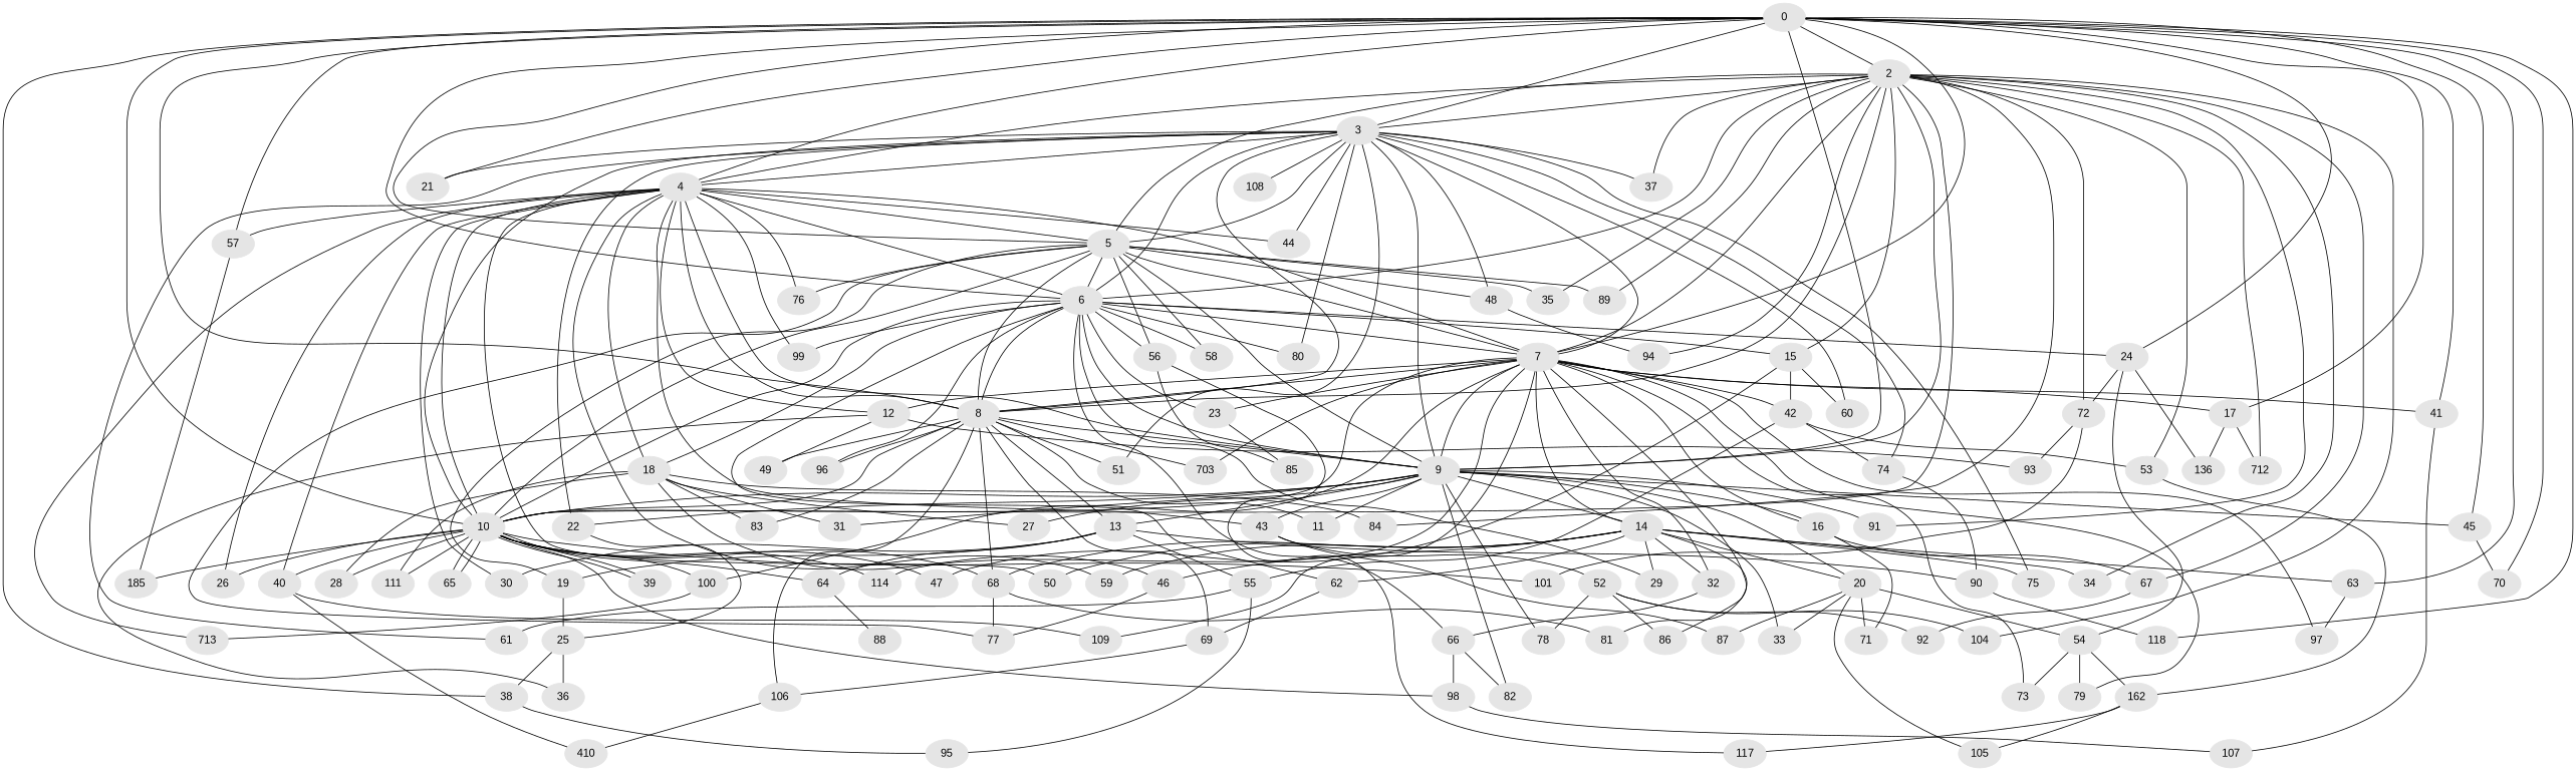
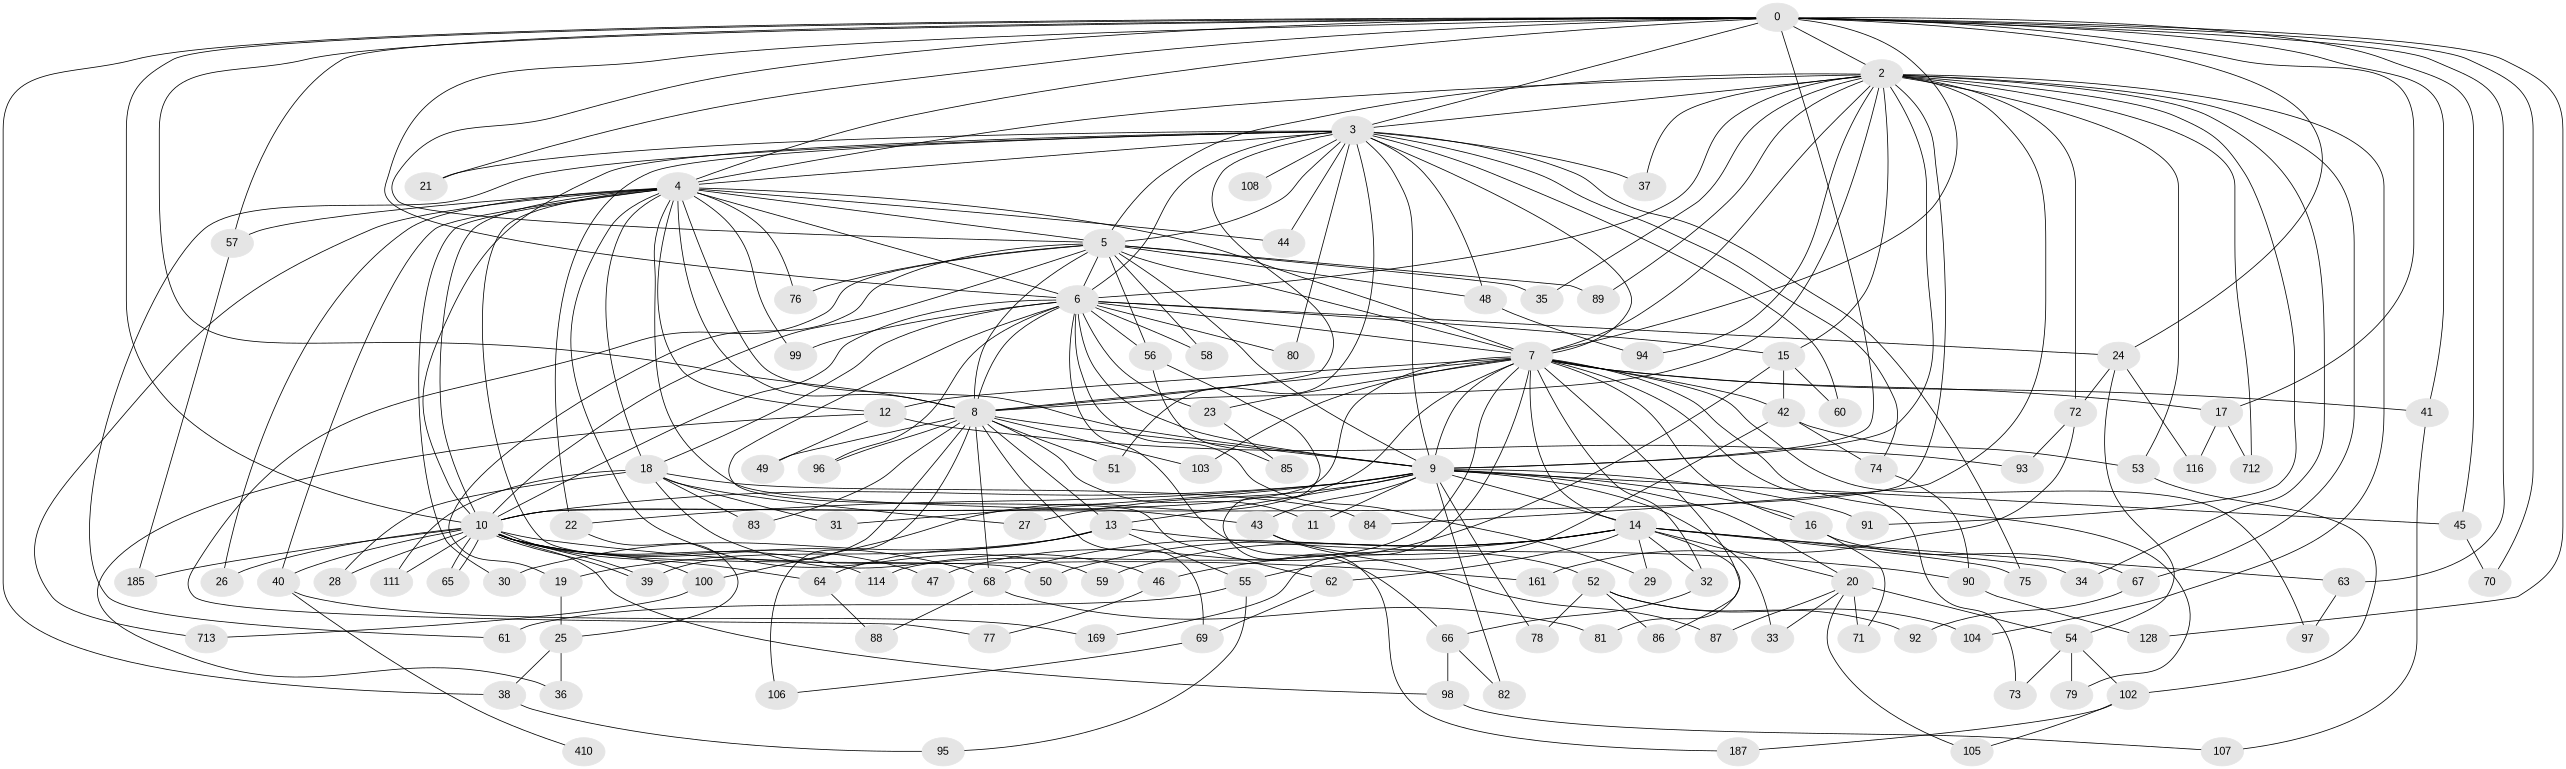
  graph {
    fontname="Liberation Sans"
    node [color=gray90 fontname="Liberation Sans" style=filled]
    edge [fontname="Liberation Sans"]
    n1 [label=0]
    2
    3
    4
    5
    6
    7
    8
    9
    10
    17
    21
    24
    38
    41
    45
    57
    63
    70
-   118
+   118 [label=128]
    15
    34
    35
    37
    53
    67
    72
    84
    89
    91
    94
    104
    n33 [label=712]
    108
    22
    44
    48
    51
    60
    61
    74
    75
    80
    12
    18
    26
    30
    40
    43
    50
    59
    76
    99
    n54 [label=713]
    19
    56
    58
    77
    23
    29
    62
    66
    96
    14
    16
    32
    42
    73
    79
    81
    97
    100
-   103 [label=703]
-   109
+   103
+   109 [label=169]
    114
    11
    13
    49
    68
    69
    83
    106
    20
    27
    31
    33
    78
    82
    28
    39
    47
    64
    65
    98
-   101
+   101 [label=161]
    111
    n97 [label=185]
-   116 [label=136]
+   116
    54
    95
    107
-   102 [label=162]
+   102
    92
    93
    25
    90
    36
    46
    n109 [label=410]
    52
    87
    85
-   117
+   117 [label=187]
    86
    71
    55
    88
    105
    n1 -- 2
    n1 -- 3
    n1 -- 4
    n1 -- 5
    n1 -- 6
    n1 -- 7
    n1 -- 8
    n1 -- 9
    n1 -- 10
    n1 -- 17
    n1 -- 21
    n1 -- 24
    n1 -- 38
    n1 -- 41
    n1 -- 45
    n1 -- 57
    n1 -- 63
    n1 -- 70
    n1 -- 118
    2 -- 3
    2 -- 4
    2 -- 5
    2 -- 6
    2 -- 7
    2 -- 8
    2 -- 9
    2 -- 10
    2 -- 15
    2 -- 34
    2 -- 35
    2 -- 37
    2 -- 53
    2 -- 67
    2 -- 72
    2 -- 84
    2 -- 89
    2 -- 91
    2 -- 94
    2 -- 104
    2 -- n33
    3 -- 4
    3 -- 5
    3 -- 6
    3 -- 7
    3 -- 8
    3 -- 9
    3 -- 10
    3 -- 21
    3 -- 37
    3 -- 108
    3 -- 22
    3 -- 44
    3 -- 48
    3 -- 51
    3 -- 60
    3 -- 61
    3 -- 74
    3 -- 75
    3 -- 80
    4 -- 5
    4 -- 6
    4 -- 7
    4 -- 8
    4 -- 9
    4 -- 10
    4 -- 57
    4 -- 44
    4 -- 12
    4 -- 18
    4 -- 26
    4 -- 30
    4 -- 40
    4 -- 43
    4 -- 50
    4 -- 59
    4 -- 76
    4 -- 99
    4 -- n54
    5 -- 6
    5 -- 7
    5 -- 8
    5 -- 9
    5 -- 10
    5 -- 35
    5 -- 89
    5 -- 48
    5 -- 76
    5 -- 19
    5 -- 56
    5 -- 58
    5 -- 77
    6 -- 7
    6 -- 8
    6 -- 9
    6 -- 10
    6 -- 24
    6 -- 15
    6 -- 80
    6 -- 18
    6 -- 99
    6 -- 56
    6 -- 58
    6 -- 23
    6 -- 29
    6 -- 62
    6 -- 66
    6 -- 96
    7 -- 8
    7 -- 9
    7 -- 10
    7 -- 17
    7 -- 41
    7 -- 12
    7 -- 23
    7 -- 14
    7 -- 16
    7 -- 32
    7 -- 42
    7 -- 73
    7 -- 79
    7 -- 81
    7 -- 97
    7 -- 100
    7 -- 103
    7 -- 109
    7 -- 114
    8 -- 9
-   8 -- 10
+   8 -- 39
    8 -- 51
    8 -- 96
    8 -- 103
    8 -- 11
    8 -- 13
    8 -- 49
    8 -- 68
    8 -- 69
    8 -- 83
    8 -- 106
    9 -- 10
    9 -- 45
    9 -- 91
    9 -- 22
    9 -- 43
    9 -- 14
    9 -- 16
    9 -- 11
    9 -- 13
    9 -- 20
    9 -- 27
    9 -- 31
    9 -- 33
    9 -- 78
    9 -- 82
    10 -- 26
    10 -- 40
    10 -- 100
    10 -- 114
    10 -- 68
    10 -- 28
    10 -- 39
    10 -- 39
    10 -- 47
    10 -- 64
    10 -- 65
    10 -- 65
    10 -- 98
    10 -- 101
    10 -- 111
    10 -- n97
    17 -- n33
    17 -- 116
    24 -- 72
    24 -- 116
    24 -- 54
    38 -- 95
    41 -- 107
    45 -- 70
    57 -- n97
    63 -- 97
    15 -- 60
    15 -- 42
    15 -- 47
    53 -- 102
    67 -- 92
    72 -- 101
    72 -- 93
    22 -- 25
    48 -- 94
    74 -- 90
    12 -- 49
    12 -- 93
    12 -- 36
    18 -- 84
    18 -- 83
    18 -- 27
    18 -- 31
    18 -- 28
    18 -- 111
    18 -- 46
    40 -- 109
    40 -- n109
    43 -- 52
    43 -- 87
    19 -- 25
    56 -- 85
    56 -- 117
    23 -- 85
    62 -- 69
    66 -- 82
    66 -- 98
    14 -- 63
    14 -- 34
    14 -- 75
    14 -- 50
    14 -- 59
    14 -- 29
    14 -- 62
    14 -- 32
    14 -- 68
    14 -- 20
    14 -- 46
    14 -- 86
    16 -- 67
    16 -- 71
    32 -- 66
    42 -- 53
    42 -- 74
    42 -- 55
    100 -- n54
    13 -- 30
    13 -- 19
    13 -- 64
    13 -- 90
    13 -- 55
    68 -- 81
-   68 -- 77
+   68 -- 88
    69 -- 106
-   106 -- n109
    20 -- 33
    20 -- 54
    20 -- 87
    20 -- 71
    20 -- 105
    64 -- 88
    98 -- 107
    54 -- 73
    54 -- 79
    54 -- 102
    102 -- 117
    102 -- 105
    25 -- 38
    25 -- 36
    90 -- 118
    46 -- 77
    52 -- 104
    52 -- 78
    52 -- 92
    52 -- 86
    55 -- 61
    55 -- 95
  }
